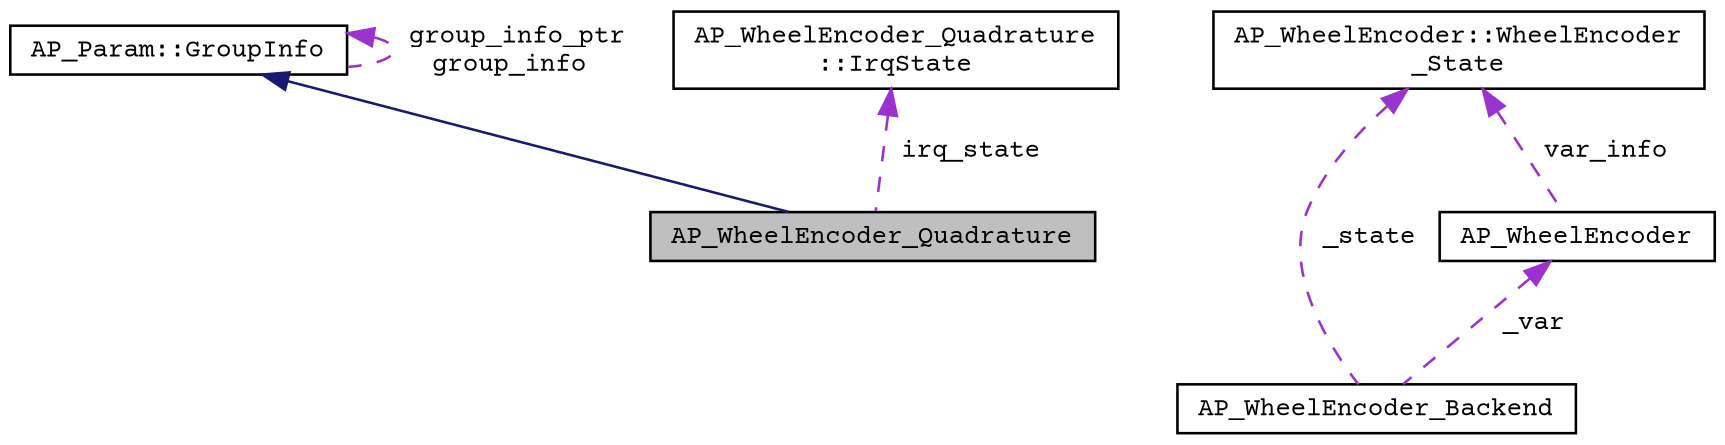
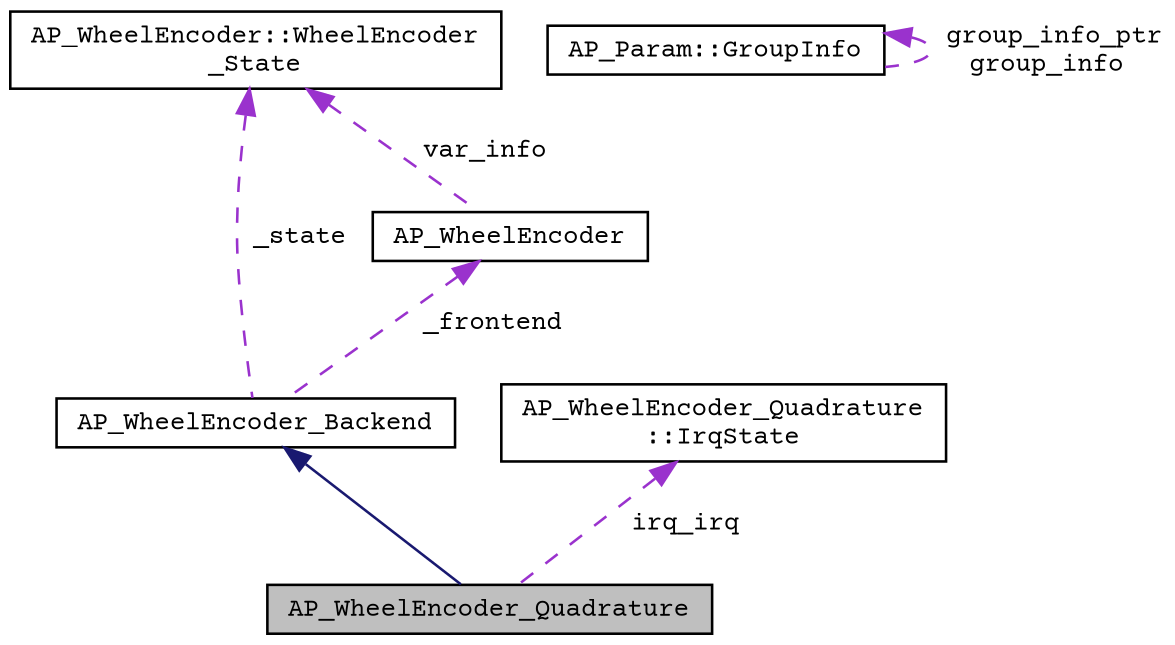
  digraph {
    fontname="Courier Prime"
    node [color=black fillcolor=white fontname="Courier Prime" fontsize=10 shape=record style=filled]
    edge [color=darkorchid3 dir=back fontname="Courier Prime" fontsize=10 labelfontname=Helvetica labelfontsize=10 style=dashed]
    n1 [fillcolor=grey75 fontcolor=black height=0.2 label=AP_WheelEncoder_Quadrature width=0.4]
    n2 [height=0.2 label=AP_WheelEncoder_Backend width=0.4]
    n3 [height=0.2 label=AP_WheelEncoder width=0.4]
    n4 [height=0.2 label="AP_WheelEncoder::WheelEncoder\l_State" width=0.4]
    n5 [height=0.2 label="AP_Param::GroupInfo" width=0.4]
    n6 [height=0.2 label="AP_WheelEncoder_Quadrature\l::IrqState" width=0.4]
-   n5 -> n1 [color=midnightblue style=solid]
-   n3 -> n2 [label=" _var"]
+   n2 -> n1 [color=midnightblue style=solid]
+   n3 -> n2 [label=" _frontend"]
    n4 -> n2 [label=" _state"]
    n4 -> n3 [label=" var_info"]
    n5 -> n5 [label=" group_info_ptr\ngroup_info"]
-   n6 -> n1 [label=" irq_state"]
+   n6 -> n1 [label=" irq_irq"]
  }
